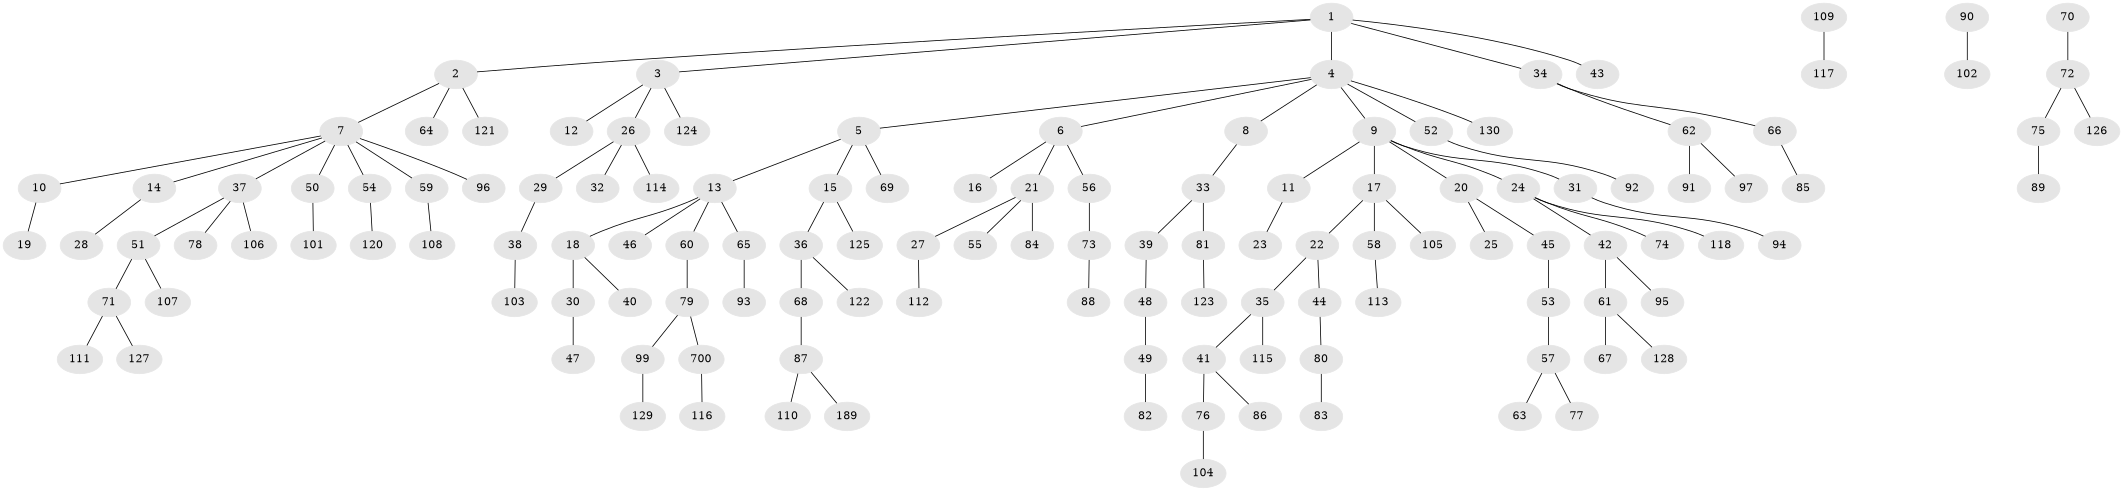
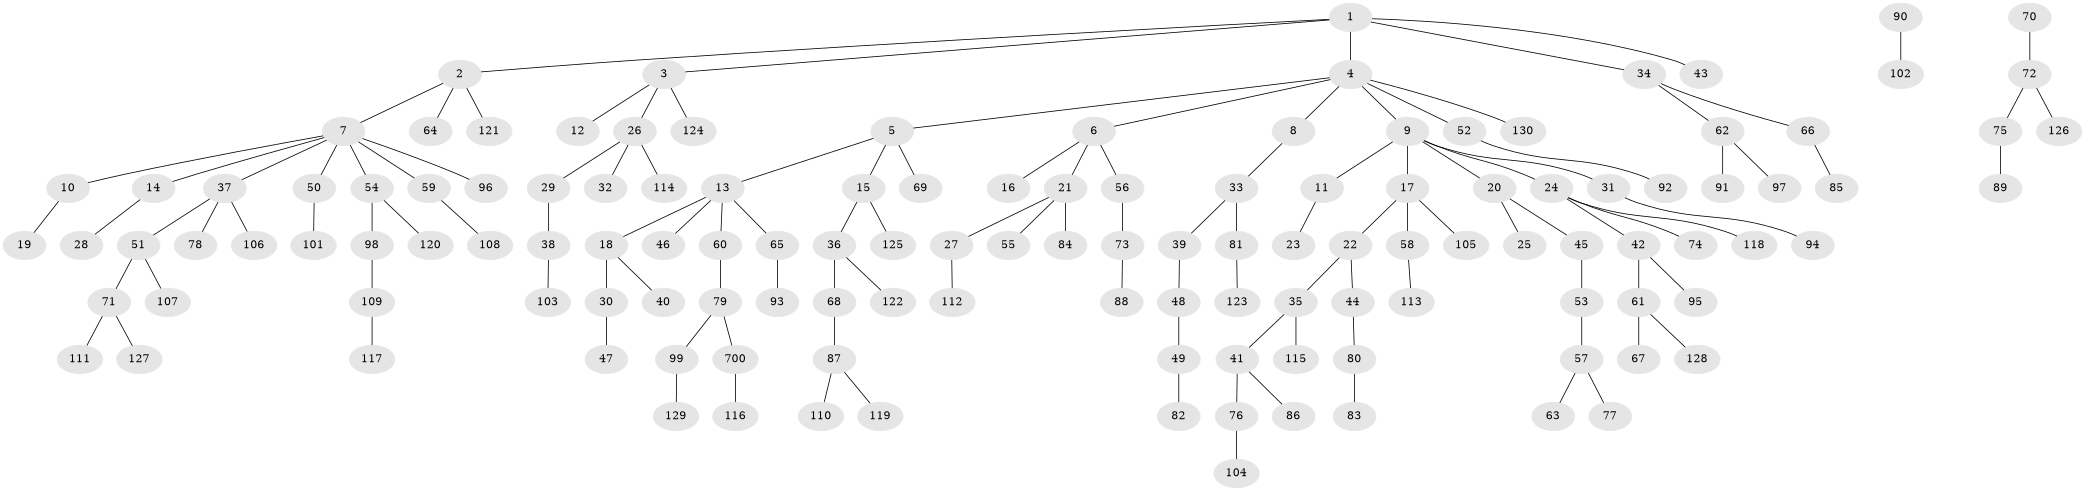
  graph {
    node [color=gray90 style=filled]
    1
    2
    3
    4
    34
    43
    7
    64
    121
    12
    26
    124
    5
    6
    8
    9
    52
    130
    62
    66
    10
    14
    37
    50
    54
    59
    96
    29
    32
    114
    13
    15
    69
    16
    21
    56
    33
    11
    17
    20
    24
    31
    92
    18
    46
    60
    65
    36
    125
    27
    55
    84
    73
    19
    28
    51
    78
    106
    101
+   98
    120
    108
    39
    81
    23
    22
    58
    105
    25
    45
    42
    74
    118
    94
    30
    40
    79
    93
    68
    122
    35
    44
    113
    47
    53
    112
    41
    115
    80
    61
    95
    38
    103
    48
    123
    91
    97
    85
    76
    86
    87
    71
    107
    49
    104
    67
    128
    83
    57
    82
    111
    127
    63
    77
    109
    88
    99
    n118 [label=700]
    90
    102
    70
    72
    110
-   119 [label=189]
+   119
    75
    126
    89
    129
    116
    117
    1 -- 2
    1 -- 3
    1 -- 4
    1 -- 34
    1 -- 43
    2 -- 7
    2 -- 64
    2 -- 121
    3 -- 12
    3 -- 26
    3 -- 124
    4 -- 5
    4 -- 6
    4 -- 8
    4 -- 9
    4 -- 52
    4 -- 130
    34 -- 62
    34 -- 66
    7 -- 10
    7 -- 14
    7 -- 37
    7 -- 50
    7 -- 54
    7 -- 59
    7 -- 96
    26 -- 29
    26 -- 32
    26 -- 114
    5 -- 13
    5 -- 15
    5 -- 69
    6 -- 16
    6 -- 21
    6 -- 56
    8 -- 33
    9 -- 11
    9 -- 17
    9 -- 20
    9 -- 24
    9 -- 31
    52 -- 92
    62 -- 91
    62 -- 97
    66 -- 85
    10 -- 19
    14 -- 28
    37 -- 51
    37 -- 78
    37 -- 106
    50 -- 101
+   54 -- 98
    54 -- 120
    59 -- 108
    29 -- 38
    13 -- 18
    13 -- 46
    13 -- 60
    13 -- 65
    15 -- 36
    15 -- 125
    21 -- 27
    21 -- 55
    21 -- 84
    56 -- 73
    33 -- 39
    33 -- 81
    11 -- 23
    17 -- 22
    17 -- 58
    17 -- 105
    20 -- 25
    20 -- 45
    24 -- 42
    24 -- 74
    24 -- 118
    31 -- 94
    18 -- 30
    18 -- 40
    60 -- 79
    65 -- 93
    36 -- 68
    36 -- 122
    27 -- 112
    73 -- 88
    51 -- 71
    51 -- 107
+   98 -- 109
    39 -- 48
    81 -- 123
    22 -- 35
    22 -- 44
    58 -- 113
    45 -- 53
    42 -- 61
    42 -- 95
    30 -- 47
    79 -- 99
    79 -- n118
    68 -- 87
    35 -- 41
    35 -- 115
    44 -- 80
    53 -- 57
    41 -- 76
    41 -- 86
    80 -- 83
    61 -- 67
    61 -- 128
    38 -- 103
    48 -- 49
    76 -- 104
    87 -- 110
    87 -- 119
    71 -- 111
    71 -- 127
    49 -- 82
    57 -- 63
    57 -- 77
    109 -- 117
    99 -- 129
    n118 -- 116
    90 -- 102
    70 -- 72
    72 -- 75
    72 -- 126
    75 -- 89
  }
